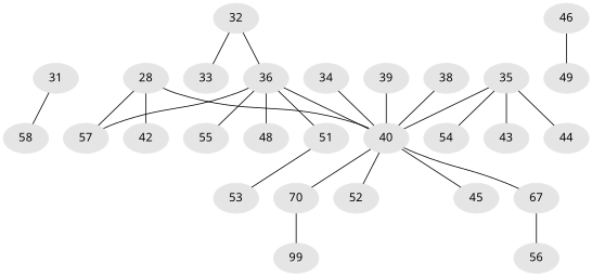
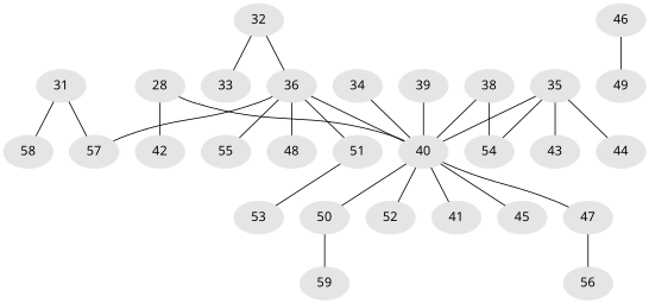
  graph {
    fontname="Noto Sans"
    node [color=gray90 fontname="Noto Sans" style=filled]
    edge [fontname="Noto Sans"]
    40 [super="+5+9+7+17+1+24+13+29+18+20+22"]
+   41
    45
-   47 [label=67]
-   50 [super="+8+37" label=70]
+   47
+   50 [super="+8+37"]
    52
    28
    42
    57 [super="+30"]
    31
    58
    32 [super="+14+15+19"]
    33
    36 [super="+10+12+27"]
    48
    51
    55
    34
    35 [super="+25"]
    43
    44
    54
    46
    49
    53
    38 [super="+21+23"]
    39
    56
-   59 [label=99]
+   59
+   40 -- 41
    40 -- 45
    40 -- 47
    40 -- 50
    40 -- 52
    47 -- 56
    50 -- 59
    28 -- 40
    28 -- 42
-   28 -- 57
+   31 -- 57
    31 -- 58
    32 -- 33
    32 -- 36
    36 -- 40
    36 -- 57
    36 -- 48
    36 -- 51
    36 -- 55
    51 -- 53
    34 -- 40
    35 -- 40
    35 -- 43
    35 -- 44
    35 -- 54
    46 -- 49
    38 -- 40
+   38 -- 54
    39 -- 40
  }
